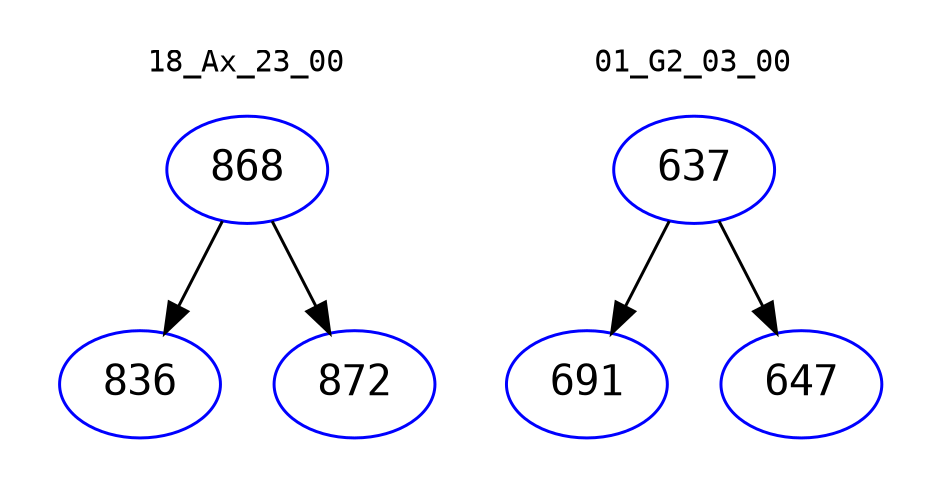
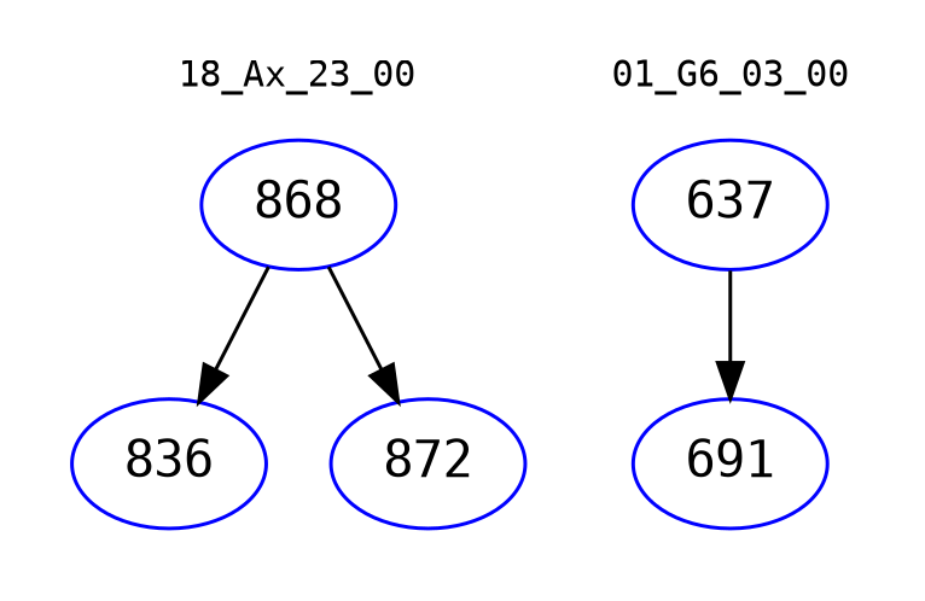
  digraph {
    fontname="DejaVu Sans Mono"
    node [color=blue fontname="DejaVu Sans Mono"]
    edge [color=black fontname="DejaVu Sans Mono"]
    n1 [label=868]
    n2 [label=836]
    n3 [label=872]
    n4 [label=637]
    n5 [label=691]
-   n6 [label=647]
    subgraph cluster_1 {
      color=white
      fontsize=10
      label="18_Ax_23_00"
      n1
      n2
      n3
    }
    subgraph cluster_2 {
      color=white
      fontsize=10
-     label="01_G2_03_00"
+     label="01_G6_03_00"
      n4
      n5
-     n6
    }
    n1 -> n2
    n1 -> n3
    n4 -> n5
-   n4 -> n6
  }
